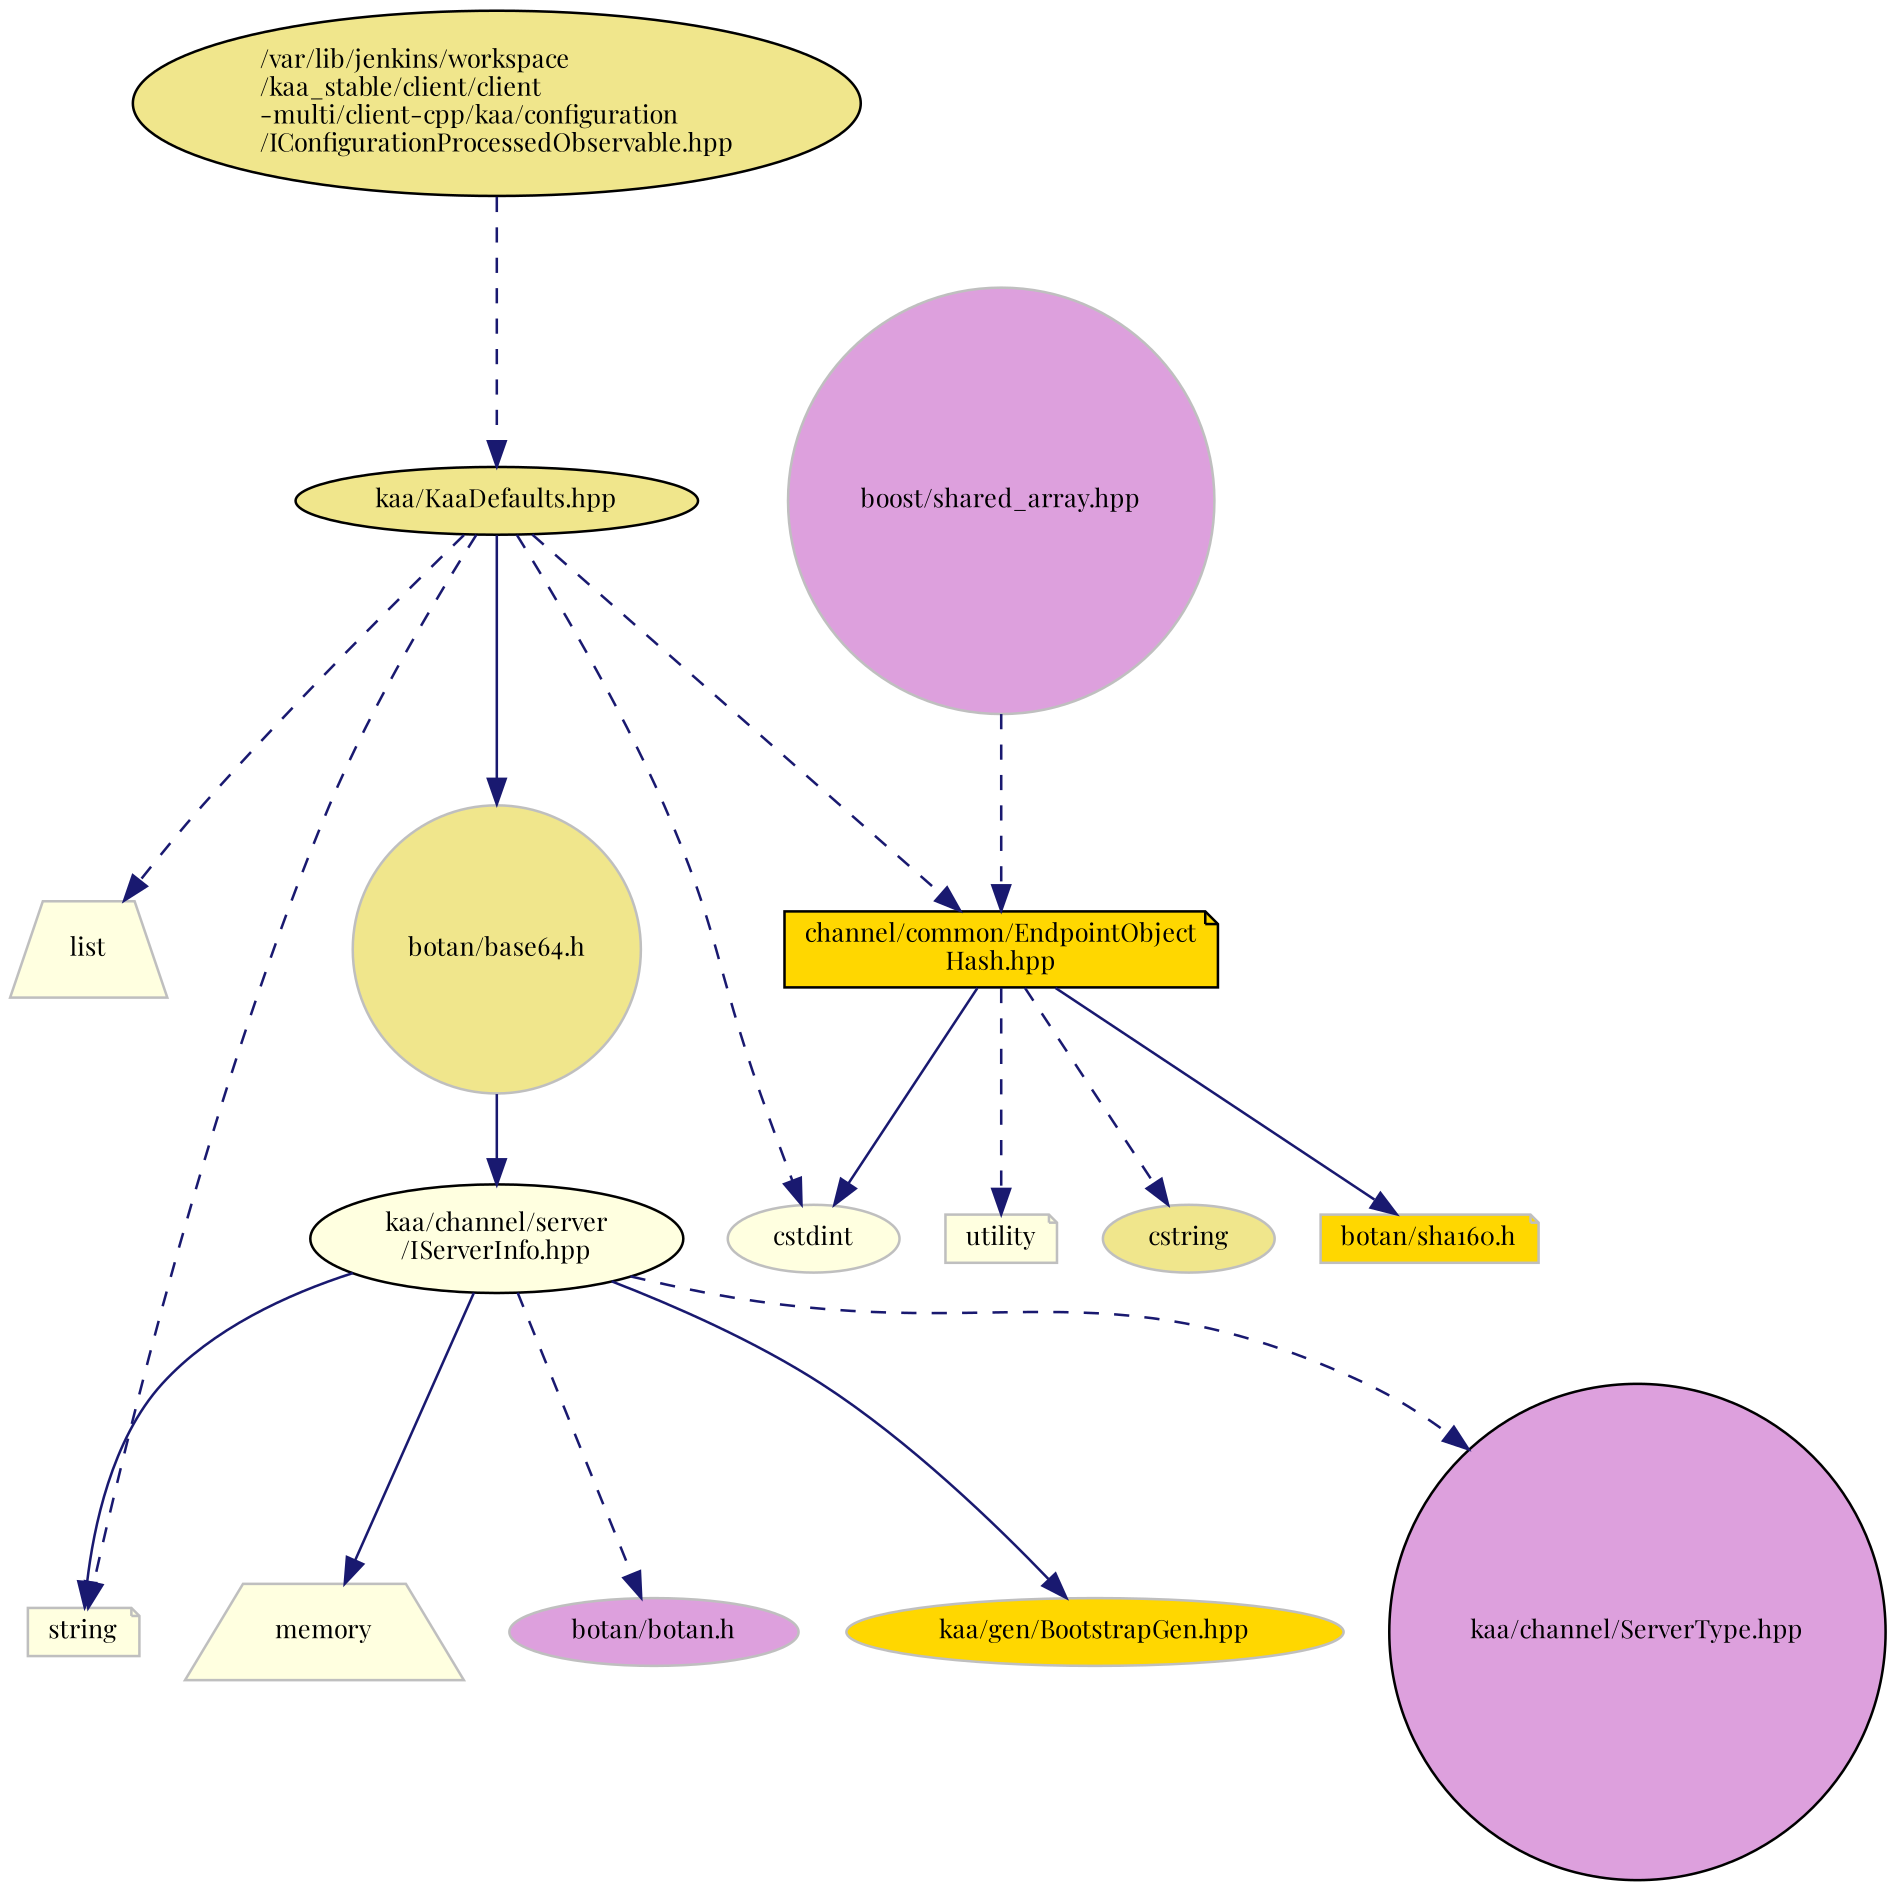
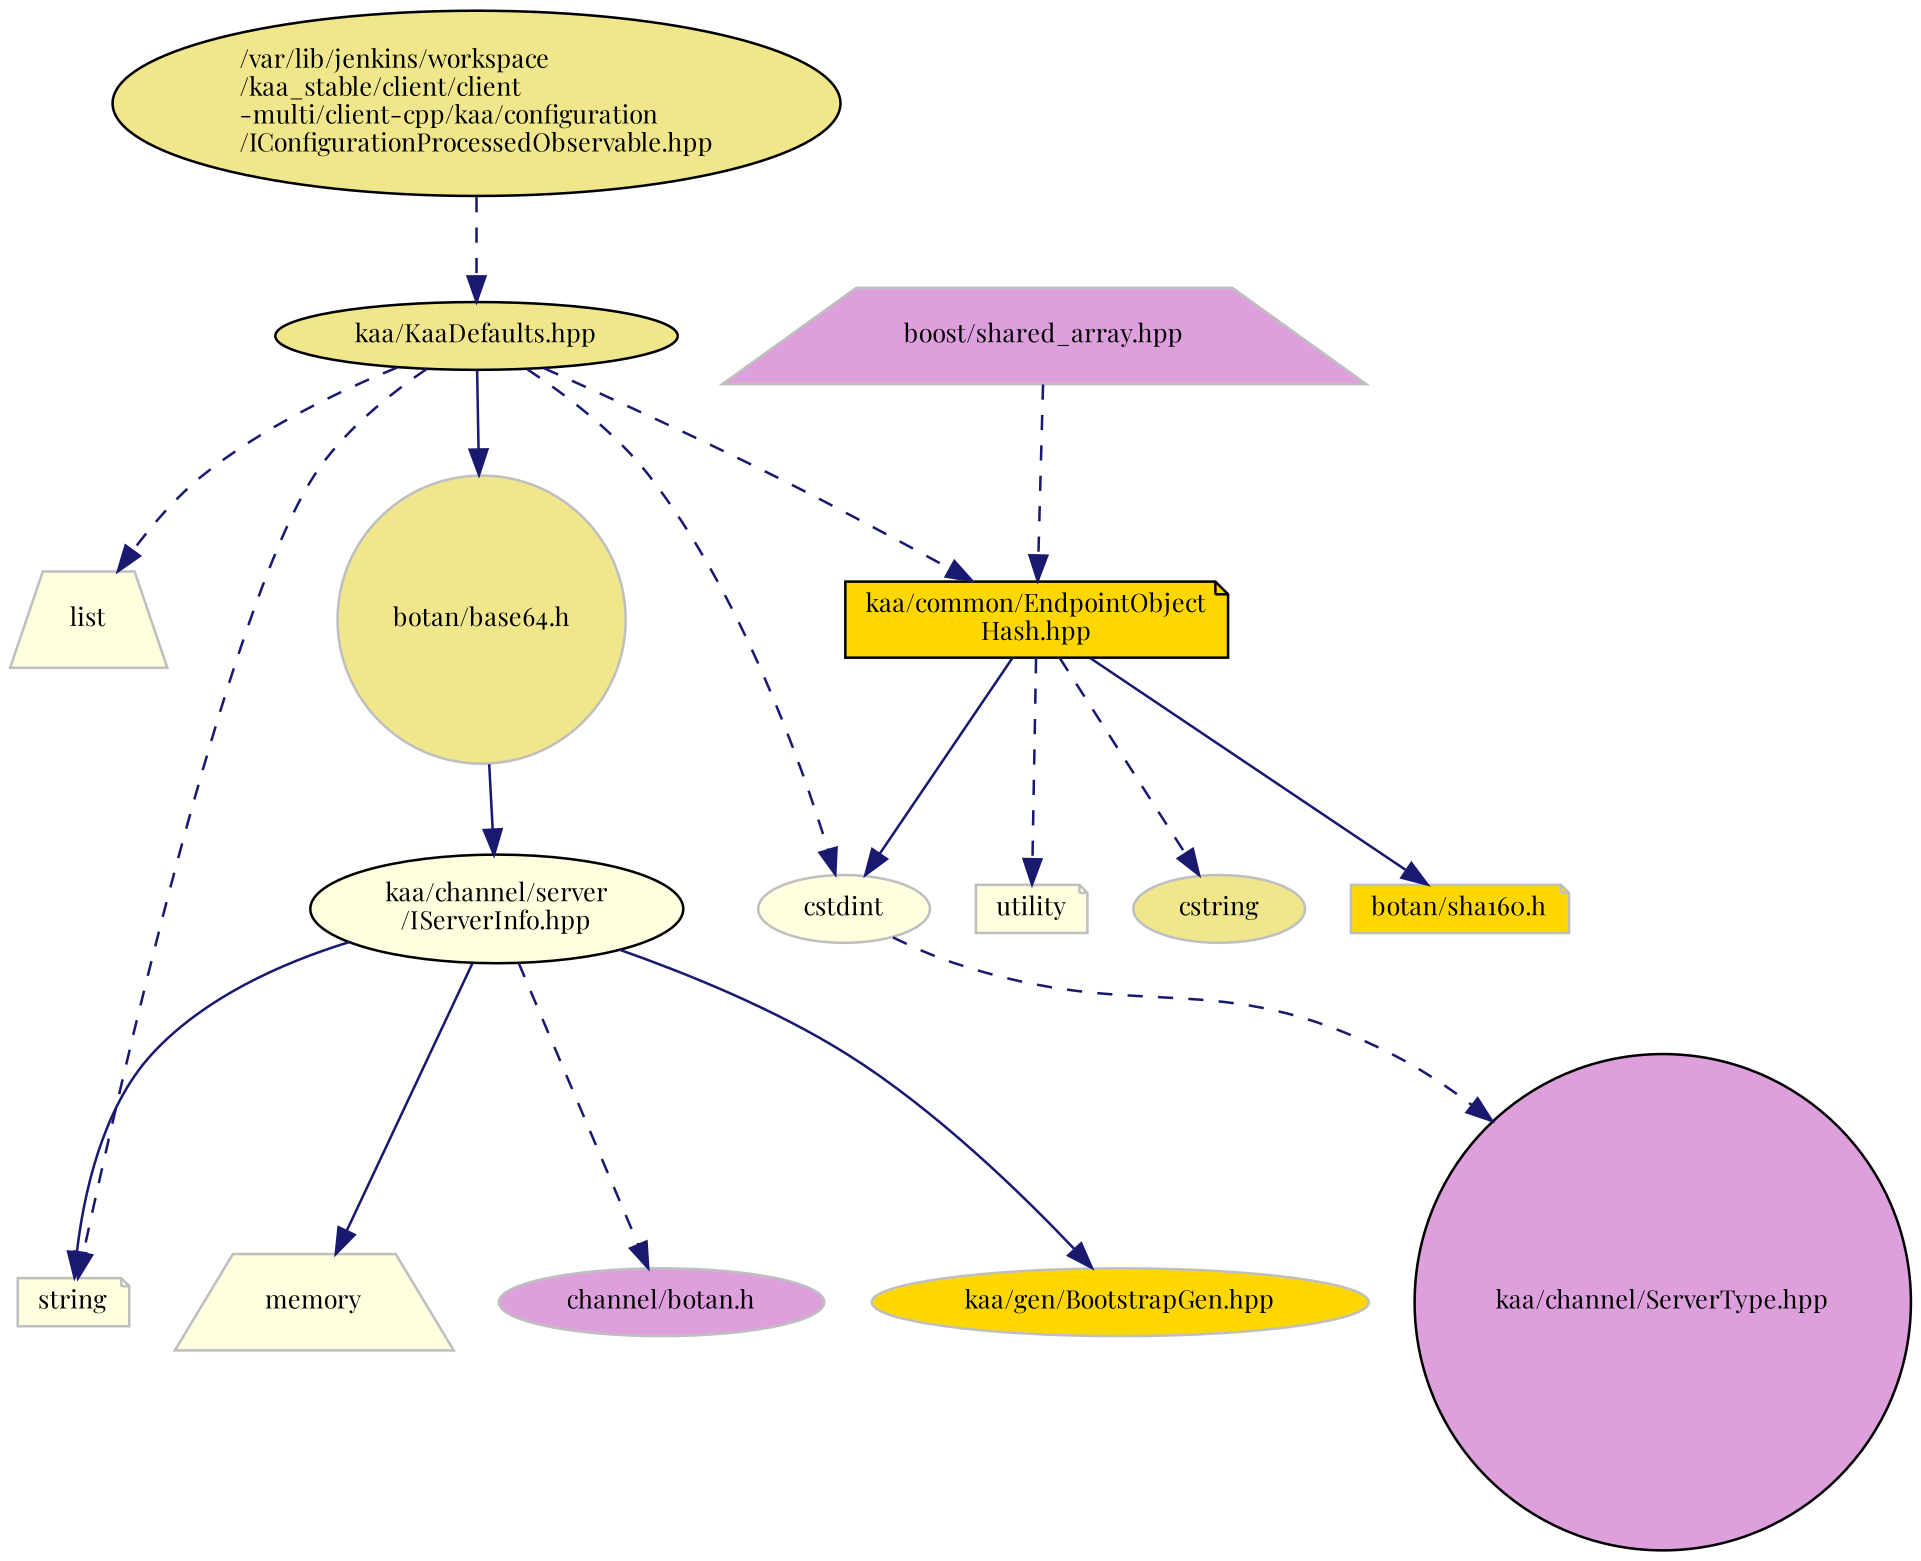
  digraph {
    fontname="Playfair Display"
    node [color=grey75 fillcolor=lightyellow fontname="Playfair Display" fontsize=10 shape=ellipse style=filled]
    edge [color=midnightblue fontname="Playfair Display" fontsize=10 labelfontname=FreeSans labelfontsize=10 style=dashed]
    n1 [color=black fillcolor=khaki fontcolor=black height=0.2 label="/var/lib/jenkins/workspace\l/kaa_stable/client/client\l-multi/client-cpp/kaa/configuration\l/IConfigurationProcessedObservable.hpp" width=0.4]
    n2 [color=black fillcolor=khaki height=0.2 label="kaa/KaaDefaults.hpp" width=0.4]
    n3 [height=0.2 label=list shape=trapezium width=0.4]
    n4 [height=0.2 label=string shape=note width=0.4]
    n5 [fillcolor=khaki height=0.2 label="botan/base64.h" shape=circle width=0.4]
    n6 [height=0.2 label=cstdint width=0.4]
-   n7 [color=black fillcolor=gold height=0.2 label="channel/common/EndpointObject\lHash.hpp" shape=note width=0.4]
+   n7 [color=black fillcolor=gold height=0.2 label="kaa/common/EndpointObject\lHash.hpp" shape=note width=0.4]
    n8 [color=black height=0.2 label="kaa/channel/server\l/IServerInfo.hpp" width=0.4]
    n9 [height=0.2 label=memory shape=trapezium width=0.4]
-   n10 [fillcolor=plum height=0.2 label="botan/botan.h" width=0.4]
+   n10 [fillcolor=plum height=0.2 label="channel/botan.h" width=0.4]
    n11 [fillcolor=gold height=0.2 label="kaa/gen/BootstrapGen.hpp" width=0.4]
    n12 [color=black fillcolor=plum height=0.2 label="kaa/channel/ServerType.hpp" shape=circle width=0.4]
    n13 [height=0.2 label=utility shape=note width=0.4]
    n14 [fillcolor=khaki height=0.2 label=cstring width=0.4]
    n15 [fillcolor=gold height=0.2 label="botan/sha160.h" shape=note width=0.4]
-   n16 [fillcolor=plum height=0.2 label="boost/shared_array.hpp" shape=circle width=0.4]
+   n16 [fillcolor=plum height=0.2 label="boost/shared_array.hpp" shape=trapezium width=0.4]
    n1 -> n2
    n2 -> n3
    n2 -> n4
    n2 -> n5 [style=solid]
    n2 -> n6
    n2 -> n7
    n5 -> n8 [style=solid]
    n7 -> n6 [style=solid]
    n7 -> n13
    n7 -> n14
    n7 -> n15 [style=solid]
    n8 -> n4 [style=solid]
    n8 -> n9 [style=solid]
    n8 -> n10
    n8 -> n11 [style=solid]
-   n8 -> n12
+   n6 -> n12
    n16 -> n7
  }
